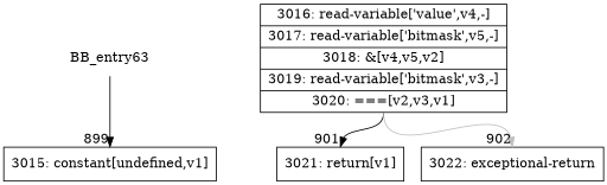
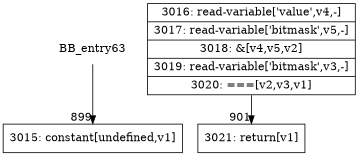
  digraph {
    rankdir=TD
    node [shape=record]
    edge [headport=n tailport=s]
    n1 [label=BB_entry63 shape=none]
    n2 [label="{3015: constant[undefined,v1]}"]
    n3 [label="{3016: read-variable['value',v4,-]|3017: read-variable['bitmask',v5,-]|3018: &[v4,v5,v2]|3019: read-variable['bitmask',v3,-]|3020: ===[v2,v3,v1]}"]
    n4 [label="{3021: return[v1]}"]
-   n5 [label="{3022: exceptional-return}"]
    n1 -> n2 [headlabel="    899"]
    n3 -> n4 [headlabel="      901"]
-   n3 -> n5 [color=gray headlabel="      902"]
  }
